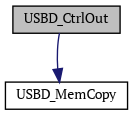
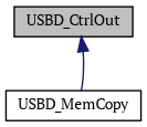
  digraph {
    rankdir=TB
    fontname="PT Serif"
    node [color=black fontname="PT Serif" fontsize=10 shape=record style=filled]
    n1 [fillcolor=grey75 fontcolor=black height=0.2 label=USBD_CtrlOut width=0.4]
    n2 [fillcolor=white height=0.2 label=USBD_MemCopy width=0.4]
-   n1 -> n2 [color=midnightblue fontname="PT Serif" fontsize=10 labelfontname=Helvetica labelfontsize=10 style=solid]
+   n2 -> n1 [color=midnightblue fontname="PT Serif" fontsize=10 labelfontname=Helvetica labelfontsize=10 style=solid]
  }
